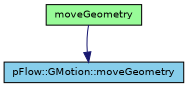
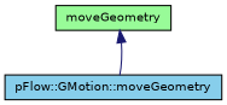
  digraph {
    rankdir=TB
    node [color=black fontname=Helvetica fontsize=10 shape=record style=filled]
    n1 [fillcolor=palegreen fontcolor=black height=0.2 label=moveGeometry width=0.4]
    n2 [fillcolor=skyblue height=0.2 label="pFlow::GMotion::moveGeometry" width=0.4]
-   n1 -> n2 [color=midnightblue fontname=Helvetica fontsize=10 labelfontname=Helvetica labelfontsize=10 style=solid]
+   n2 -> n1 [color=midnightblue fontname=Helvetica fontsize=10 labelfontname=Helvetica labelfontsize=10 style=solid]
  }
